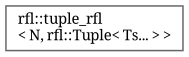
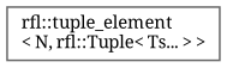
  digraph {
    rankdir=LR
    fontname="Noto Serif"
-   n1 [color=grey40 fillcolor=white fontname="Noto Serif" fontsize=10 height=0.2 label="rfl::tuple_rfl\l\< N, rfl::Tuple\< Ts... \> \>" shape=box style=filled width=0.4]
+   n1 [color=grey40 fillcolor=white fontname="Noto Serif" fontsize=10 height=0.2 label="rfl::tuple_element\l\< N, rfl::Tuple\< Ts... \> \>" shape=box style=filled width=0.4]
  }
